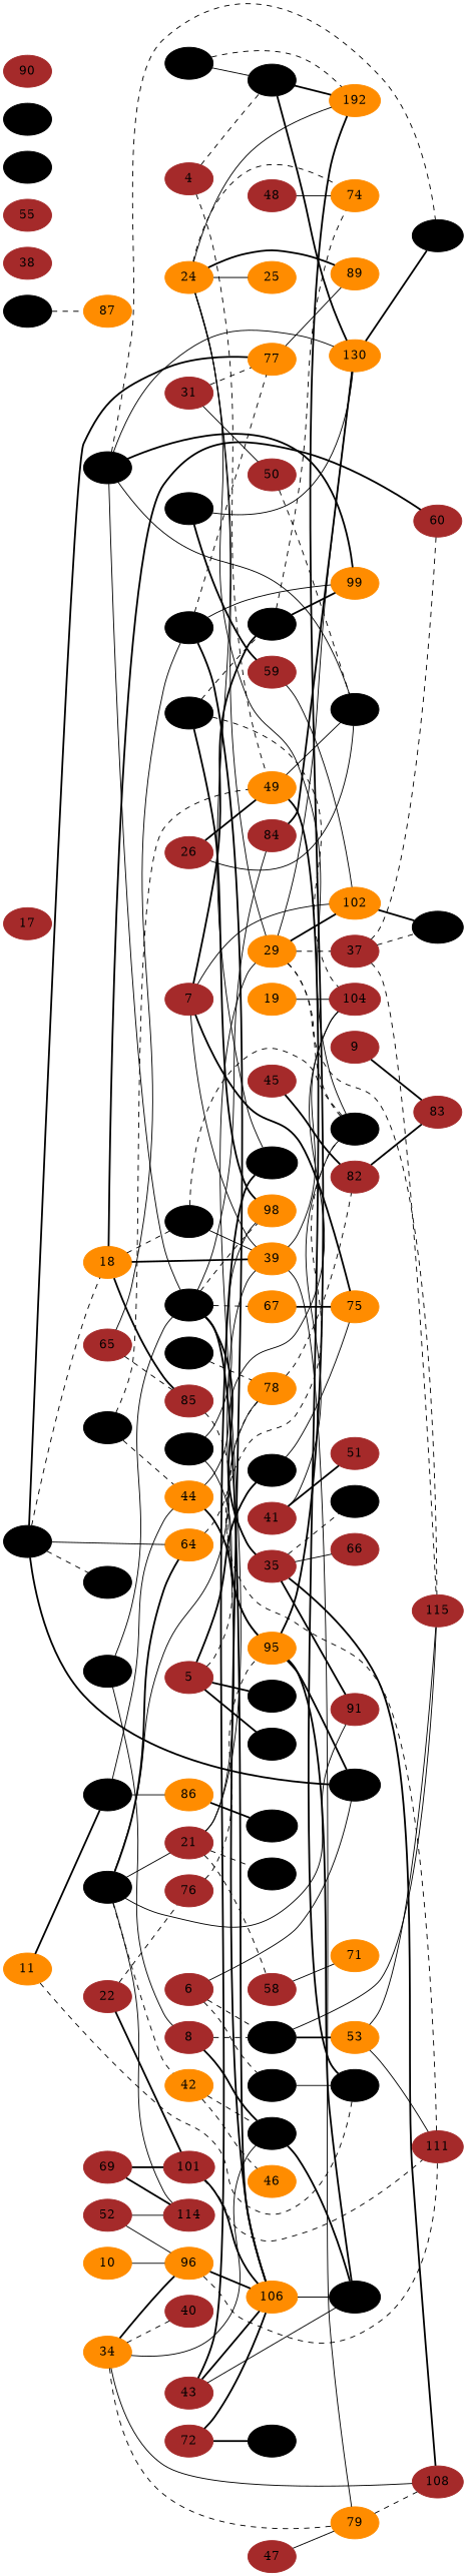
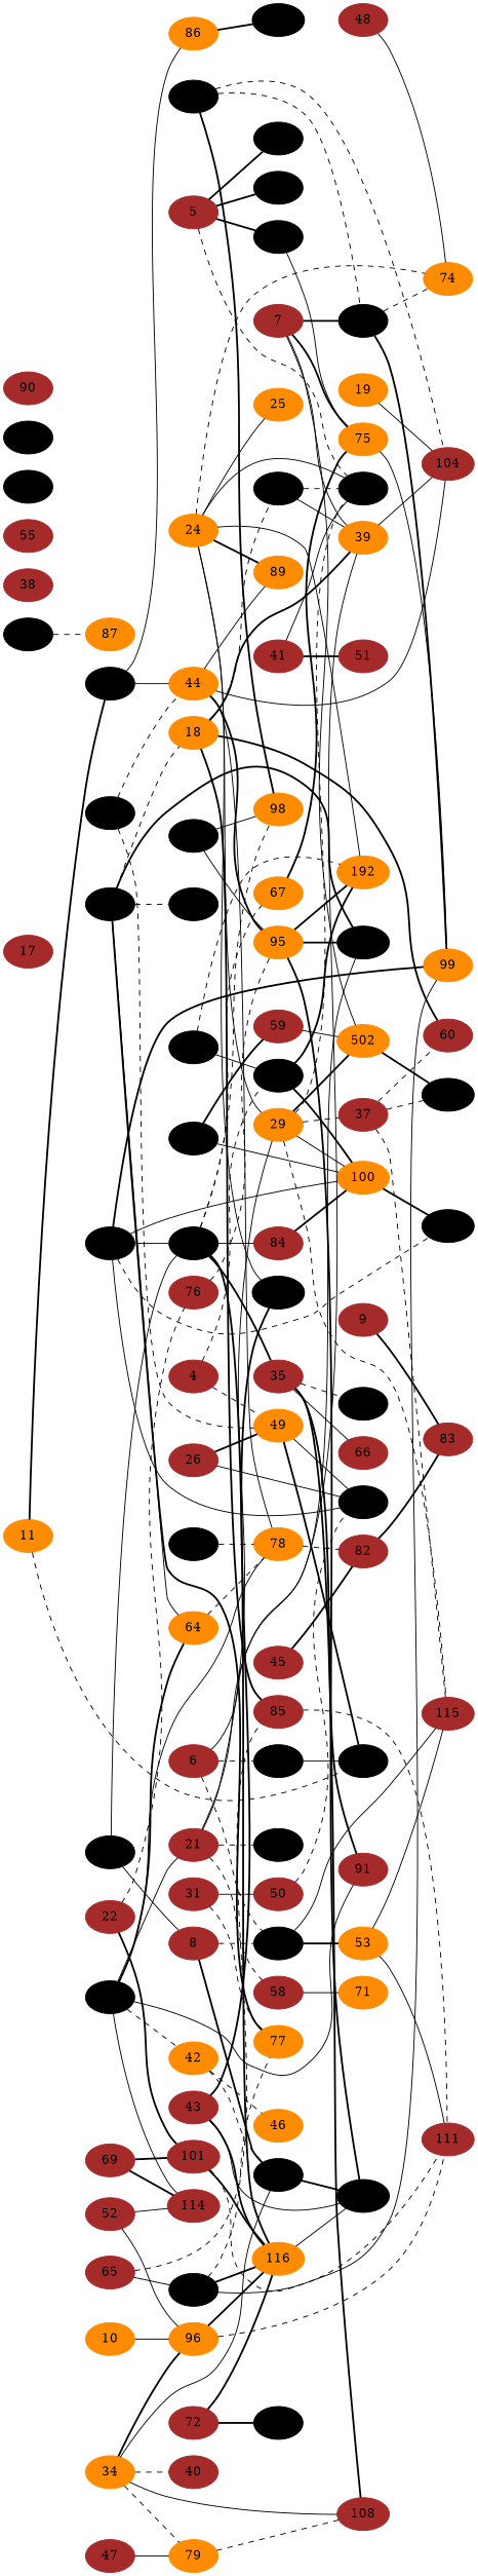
  graph {
    rankdir=LR
    node [color=brown style=filled]
    edge [style=solid]
    1 [color=black]
    16 [color=black]
    98 [color=darkorange]
    104
    74 [color=darkorange]
    99 [color=darkorange]
    2 [color=black]
    8
    32 [color=black]
    36 [color=black]
    54 [color=black]
    35
    67 [color=darkorange]
    84
-   106 [color=darkorange]
+   106 [color=darkorange label=116]
    3 [color=black]
    18 [color=darkorange]
    28 [color=black]
    64 [color=darkorange]
    77 [color=darkorange]
    105 [color=black]
    39 [color=darkorange]
    30 [color=black]
    60
    85
    78 [color=darkorange]
    89 [color=darkorange]
    49 [color=darkorange]
    4
    93 [color=black]
    97 [color=black]
    92 [color=black]
-   100 [color=darkorange label=130]
+   100 [color=darkorange]
    n34 [color=darkorange label=192]
    12 [color=black]
    5
    63 [color=black]
    68 [color=black]
    94 [color=black]
    75 [color=darkorange]
    6
    23 [color=black]
    115
    53 [color=darkorange]
    7
-   102 [color=darkorange]
+   102 [color=darkorange label=502]
    79 [color=darkorange]
    103 [color=black]
    109 [color=black]
    9
    83
    10 [color=darkorange]
    96 [color=darkorange]
    111
    11 [color=darkorange]
    20 [color=black]
    44 [color=darkorange]
    86 [color=darkorange]
    13 [color=black]
    59
    110 [color=black]
    14 [color=black]
    21
    42 [color=darkorange]
    91
    114
    29 [color=darkorange]
    58
    62 [color=black]
    46 [color=darkorange]
    82
    15 [color=black]
    95 [color=darkorange]
    17
    19 [color=darkorange]
    107 [color=black]
    37
    71 [color=darkorange]
    22
    76
    101
    24 [color=darkorange]
    25 [color=darkorange]
    113 [color=black]
    26
    27 [color=black]
    31
    50
    108
    57 [color=black]
    66
    33 [color=black]
    87 [color=darkorange]
    34 [color=darkorange]
    40
    38
    41
    51
    43
    45
    47
    48
    52
    55
    56 [color=black]
    61 [color=black]
    65
    73 [color=black]
    69
    70 [color=black]
    72
    80 [color=black]
    81 [color=black]
    88 [color=black]
    90
    1 -- 16 [style=dashed]
    1 -- 98 [style=bold]
    1 -- 104 [style=dashed]
    16 -- 74 [style=dashed]
    16 -- 99 [style=bold]
    2 -- 8
    2 -- 32
    8 -- 36 [style=dashed]
    8 -- 54 [style=bold]
    32 -- 98 [style=dashed]
    32 -- 35 [style=bold]
    32 -- 67 [style=dashed]
    32 -- 84
    32 -- 106 [style=bold]
    36 -- 115
    36 -- 53 [style=bold]
    54 -- 109 [style=bold]
    35 -- 91 [style=bold]
    35 -- 108 [style=bold]
    35 -- 57 [style=dashed]
    35 -- 66
    67 -- 75 [style=bold]
    84 -- 100 [style=bold]
    106 -- 109
    3 -- 18 [style=dashed]
    3 -- 28 [style=dashed]
    3 -- 64
    3 -- 77 [style=bold]
    3 -- 105 [style=bold]
    18 -- 39 [style=bold]
    18 -- 30 [style=dashed]
    18 -- 60 [style=bold]
    18 -- 85 [style=bold]
    64 -- 78 [style=dashed]
-   77 -- 89
+   44 -- 89
    39 -- 104
-   39 -- 79
    30 -- 39
    30 -- 63 [style=dashed]
    85 -- 111 [style=dashed]
    78 -- 82 [style=dashed]
    49 -- 97 [style=bold]
    49 -- 92
    4 -- 49 [style=dashed]
    4 -- 93 [style=dashed]
    93 -- 100 [style=bold]
    93 -- n34 [style=bold]
    100 -- 110 [style=bold]
    12 -- 75
    5 -- 12 [style=bold]
    5 -- 63 [style=dashed]
    5 -- 68 [style=bold]
    5 -- 94 [style=bold]
+   75 -- 99
    6 -- 36 [style=dashed]
    6 -- 105
    6 -- 23 [style=dashed]
    23 -- 97
    53 -- 115
    53 -- 111
    7 -- 16 [style=bold]
    7 -- 39
    7 -- 75 [style=bold]
    7 -- 102
    102 -- 103 [style=bold]
    79 -- 108 [style=dashed]
    9 -- 83 [style=bold]
    10 -- 96
    96 -- 106 [style=bold]
    96 -- 111 [style=dashed]
    11 -- 97 [style=dashed]
    11 -- 20 [style=bold]
    20 -- 44
    20 -- 86
    44 -- 104
+   44 -- 78
    44 -- 95 [style=bold]
    86 -- 107 [style=bold]
    13 -- 100
    13 -- 59 [style=bold]
    59 -- 102
    14 -- 64 [style=bold]
    14 -- 78
    14 -- 21
    14 -- 42 [style=dashed]
    14 -- 91
    14 -- 114
    21 -- 39
    21 -- 29
    21 -- 58 [style=dashed]
    21 -- 62 [style=dashed]
    42 -- 54 [style=dashed]
    42 -- 46 [style=dashed]
    29 -- 100
    29 -- 63 [style=dashed]
    29 -- 115 [style=dashed]
    29 -- 102 [style=bold]
    29 -- 37 [style=dashed]
    58 -- 71
    82 -- 83 [style=bold]
    15 -- 49 [style=dashed]
    15 -- 44 [style=dashed]
    95 -- 105 [style=bold]
    95 -- n34 [style=bold]
    95 -- 109 [style=bold]
    19 -- 104
    37 -- 60 [style=dashed]
    37 -- 115 [style=dashed]
    37 -- 103 [style=dashed]
    22 -- 76 [style=dashed]
    22 -- 101 [style=bold]
    76 -- 95 [style=dashed]
    101 -- 106 [style=bold]
    101 -- 111 [style=dashed]
    24 -- 74 [style=dashed]
    24 -- 89 [style=bold]
    24 -- n34
    24 -- 63
    24 -- 29
    24 -- 25
    24 -- 113
    26 -- 49 [style=bold]
    26 -- 92
    27 -- 99 [style=bold]
    27 -- 32
    27 -- 92
    27 -- 100
    27 -- 110 [style=dashed]
    31 -- 77 [style=dashed]
    31 -- 50
    50 -- 92 [style=dashed]
    33 -- 87 [style=dashed]
    34 -- 54
    34 -- 79 [style=dashed]
    34 -- 96 [style=bold]
    34 -- 108
    34 -- 40 [style=dashed]
    41 -- 63
    41 -- 51 [style=bold]
    43 -- 106 [style=bold]
    43 -- 109
    43 -- 113 [style=bold]
    45 -- 82 [style=bold]
    47 -- 79
    48 -- 74
    52 -- 96
    52 -- 114
    65 -- 85 [style=dashed]
    65 -- 73
    73 -- 99
    73 -- 106 [style=bold]
    73 -- 77 [style=dashed]
    69 -- 114 [style=bold]
    69 -- 101 [style=bold]
    70 -- 78 [style=dashed]
    72 -- 106 [style=bold]
    72 -- 80 [style=bold]
    81 -- 93
    81 -- n34 [style=dashed]
    88 -- 98
    88 -- 95
  }
